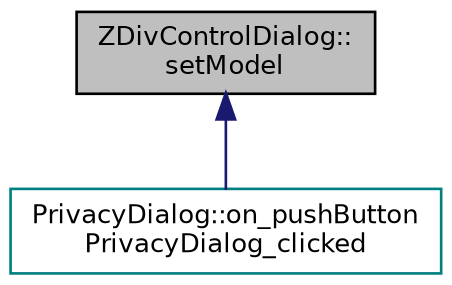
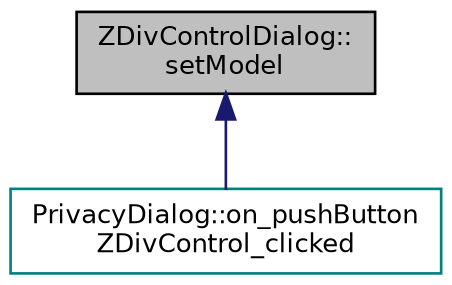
  digraph {
    rankdir=TB
    node [fontname=Helvetica fontsize=10 shape=record style=filled]
    n1 [color=black fillcolor=grey75 fontcolor=black height=0.2 label="ZDivControlDialog::\lsetModel" width=0.4]
-   n2 [color=teal fillcolor=white height=0.2 label="PrivacyDialog::on_pushButton\lPrivacyDialog_clicked" width=0.4]
+   n2 [color=teal fillcolor=white height=0.2 label="PrivacyDialog::on_pushButton\lZDivControl_clicked" width=0.4]
    n1 -> n2 [color=midnightblue dir=back fontname=Helvetica fontsize=10 labelfontname=Helvetica labelfontsize=10 style=solid]
  }
